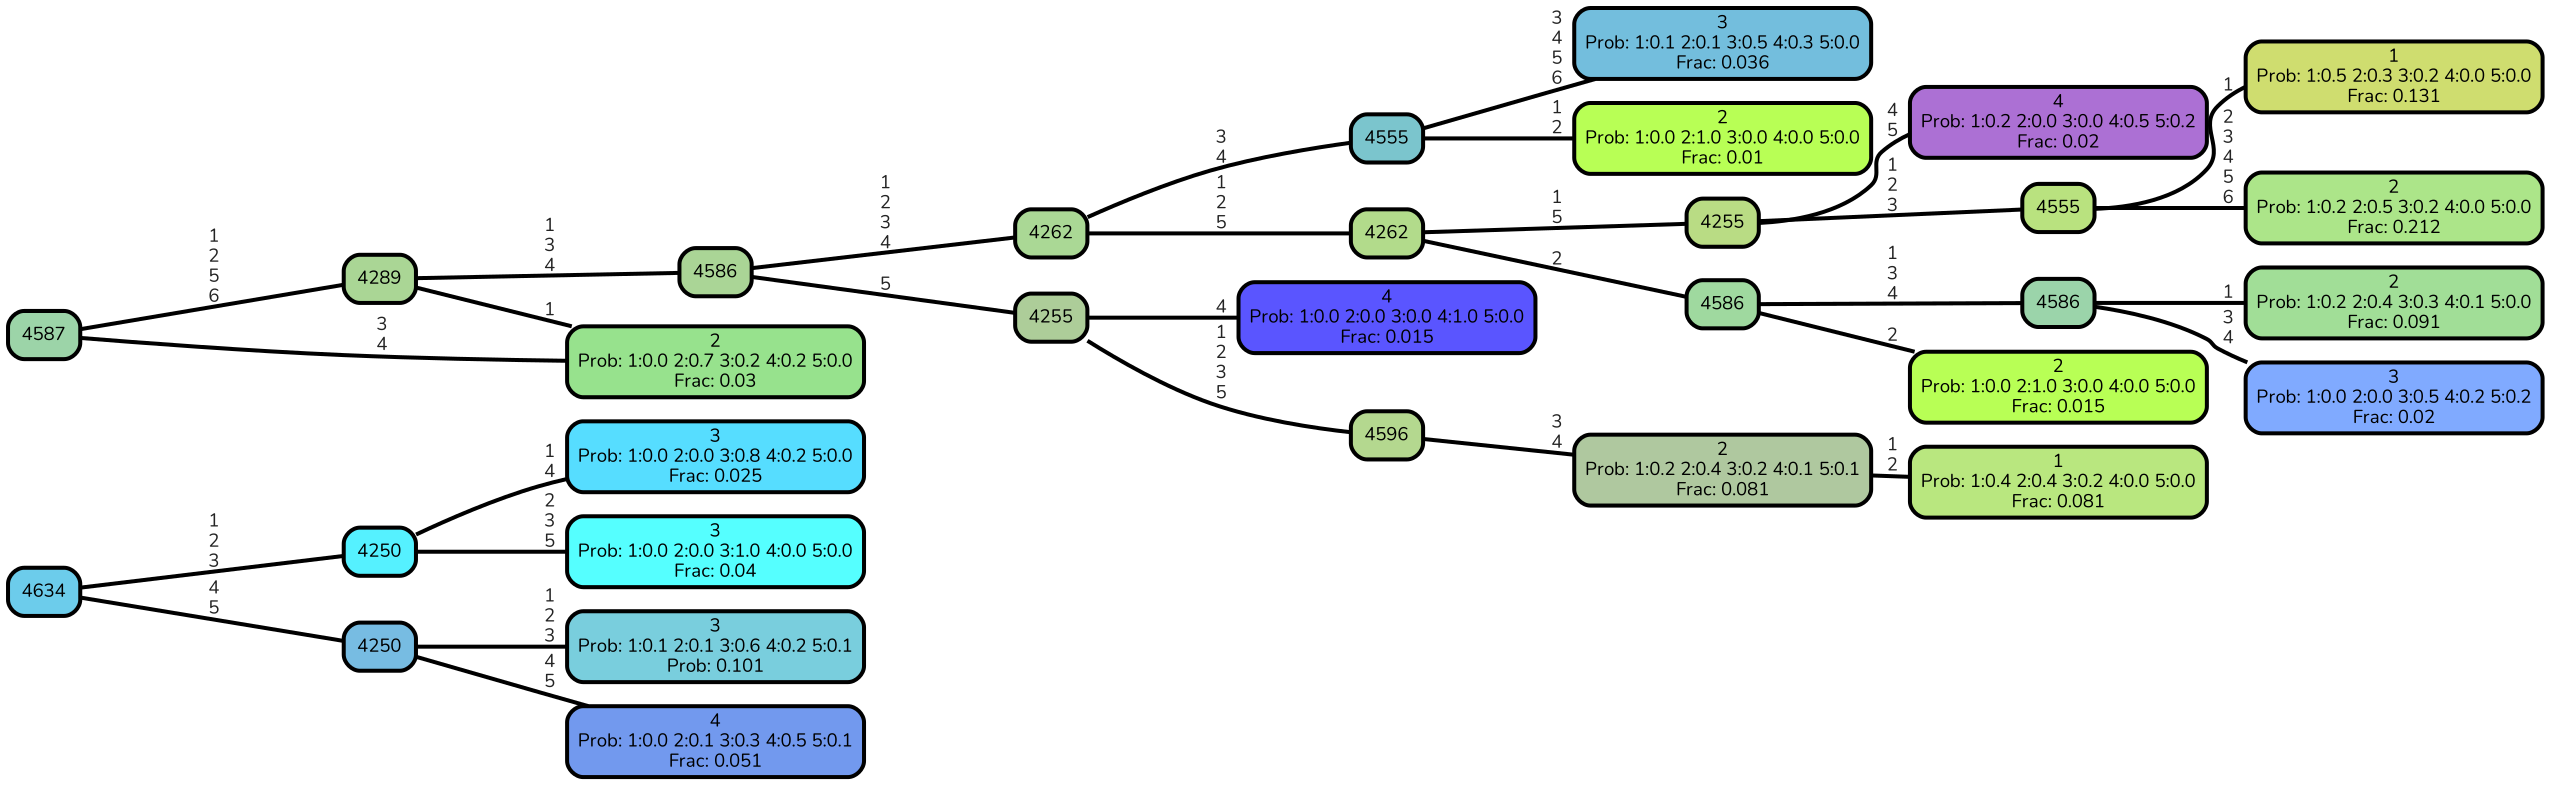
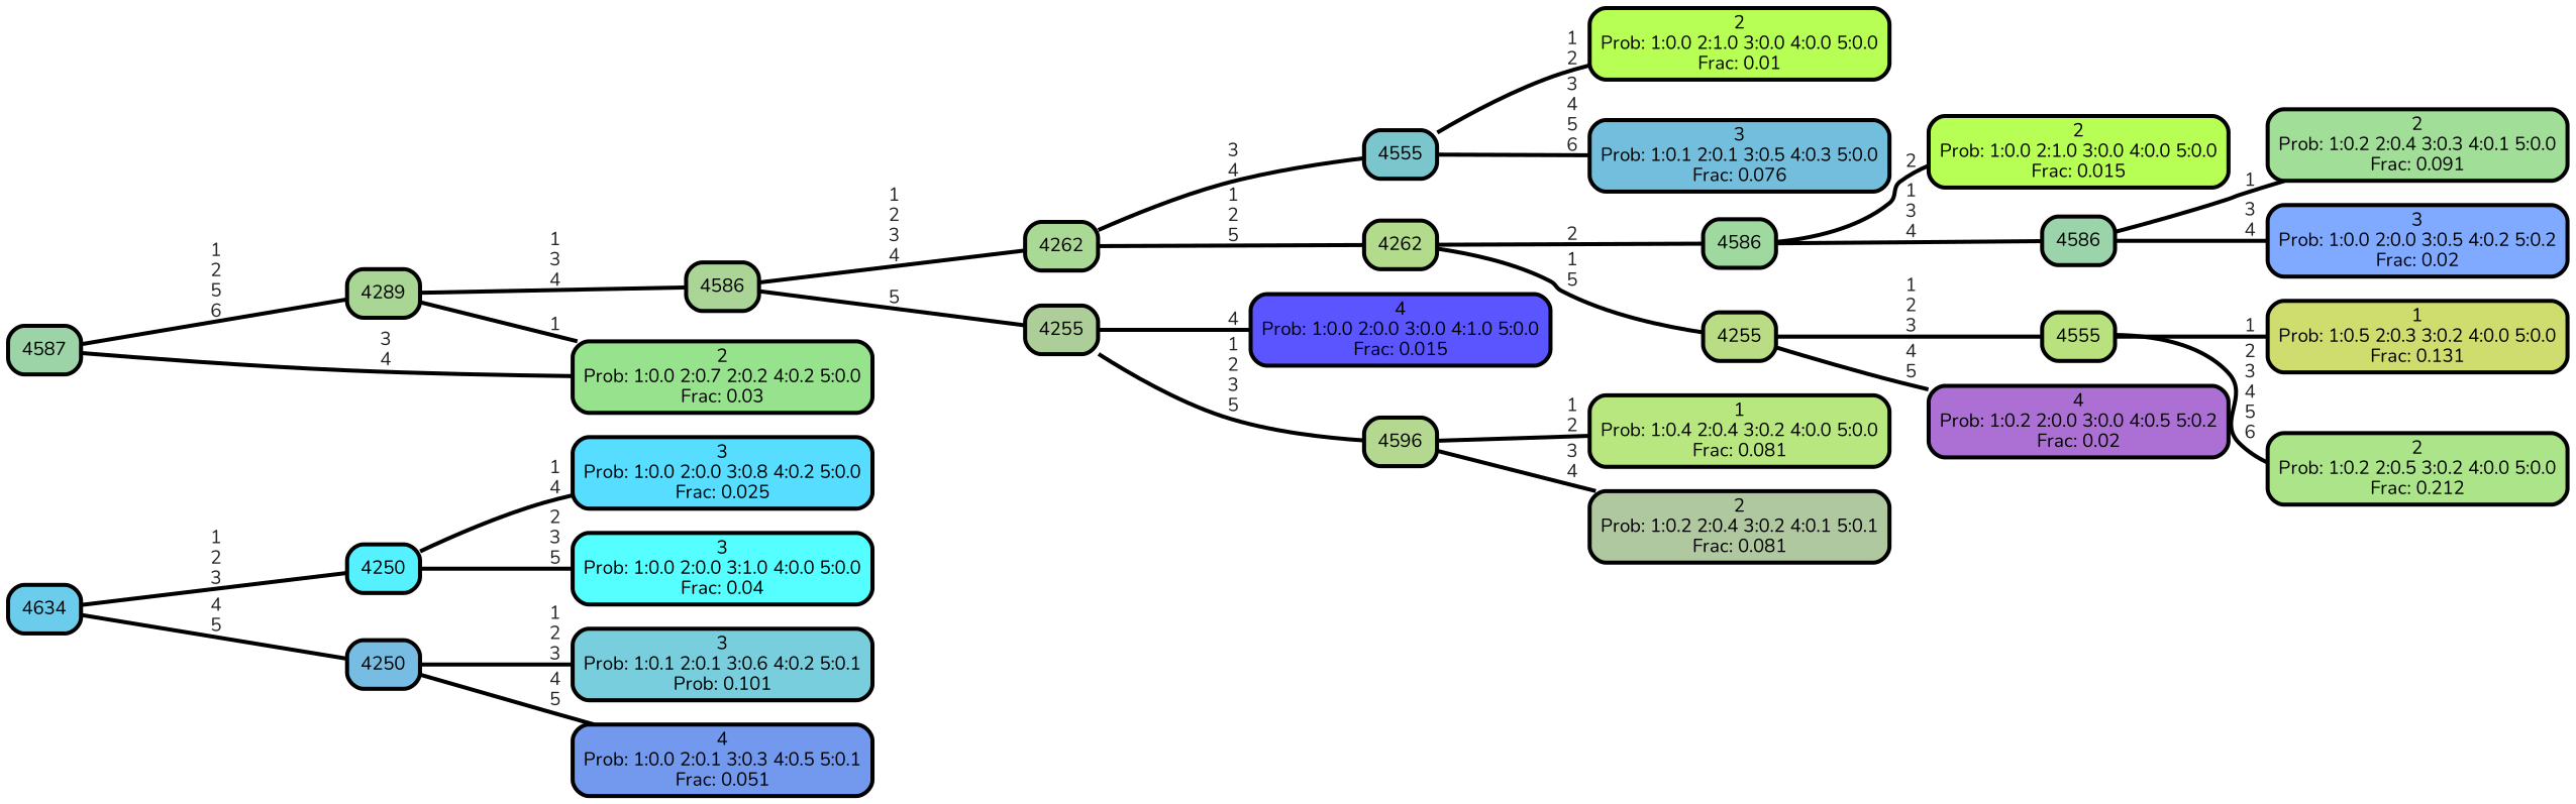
  graph {
    fontname=Nunito
    rankdir=LR
    ranksep="0 equally"
    splines=straight
    node [color=black fillcolor="#b8ff55" fontcolor=black fontname=Nunito penwidth=3 shape=box style="filled, rounded"]
    edge [color=black fontcolor=grey14 fontname=Nunito fontweight=bold penwidth=3]
    n1 [fillcolor="#56ddff" label="3\nProb: 1:0.0 2:0.0 3:0.8 4:0.2 5:0.0\nFrac: 0.025"]
    n2 [fillcolor="#55f1ff" label=4250]
    n3 [fillcolor="#55ffff" label="3\nProb: 1:0.0 2:0.0 3:1.0 4:0.0 5:0.0\nFrac: 0.04"]
    n4 [fillcolor="#6ccceb" label=4634]
    n5 [fillcolor="#77bce2" label=4250]
    n6 [fillcolor="#79cedd" label="3\nProb: 1:0.1 2:0.1 3:0.6 4:0.2 5:0.1\nProb: 0.101"]
    n7 [fillcolor="#7299ee" label="4\nProb: 1:0.0 2:0.1 3:0.3 4:0.5 5:0.1\nFrac: 0.051"]
    n8 [fillcolor="#9cd4a8" label=4587]
    n9 [fillcolor="#aad695" label=4289]
-   n10 [fillcolor="#97e28d" label="2\nProb: 1:0.0 2:0.7 3:0.2 4:0.2 5:0.0\nFrac: 0.03"]
+   n10 [fillcolor="#97e28d" label="2\nProb: 1:0.0 2:0.7 2:0.2 4:0.2 5:0.0\nFrac: 0.03"]
    n11 [fillcolor="#aad596" label=4586]
    n12 [fillcolor="#aad895" label=4262]
    n13 [fillcolor="#adcd99" label=4255]
    n14 [label="2\nProb: 1:0.0 2:1.0 3:0.0 4:0.0 5:0.0\nFrac: 0.01"]
    n15 [fillcolor="#7bc5cd" label=4555]
-   n16 [fillcolor="#73bedd" label="3\nProb: 1:0.1 2:0.1 3:0.5 4:0.3 5:0.0\nFrac: 0.036"]
+   n16 [fillcolor="#73bedd" label="3\nProb: 1:0.1 2:0.1 3:0.5 4:0.3 5:0.0\nFrac: 0.076"]
    n17 [fillcolor="#b2db8b" label=4262]
    n18 [fillcolor="#9fd99f" label=4586]
    n19 [fillcolor="#b9dc84" label=4255]
    n20 [label="2\nProb: 1:0.0 2:1.0 3:0.0 4:0.0 5:0.0\nFrac: 0.015"]
    n21 [fillcolor="#9bd4aa" label=4586]
    n22 [fillcolor="#a1de97" label="2\nProb: 1:0.2 2:0.4 3:0.3 4:0.1 5:0.0\nFrac: 0.091"]
    n23 [fillcolor="#80aaff" label="3\nProb: 1:0.0 2:0.0 3:0.5 4:0.2 5:0.2\nFrac: 0.02"]
    n24 [fillcolor="#b9e27f" label=4555]
    n25 [fillcolor="#ac70d4" label="4\nProb: 1:0.2 2:0.0 3:0.0 4:0.5 5:0.2\nFrac: 0.02"]
    n26 [fillcolor="#cfdd6f" label="1\nProb: 1:0.5 2:0.3 3:0.2 4:0.0 5:0.0\nFrac: 0.131"]
    n27 [fillcolor="#ace589" label="2\nProb: 1:0.2 2:0.5 3:0.2 4:0.0 5:0.0\nFrac: 0.212"]
    n28 [fillcolor="#5a55ff" label="4\nProb: 1:0.0 2:0.0 3:0.0 4:1.0 5:0.0\nFrac: 0.015"]
    n29 [fillcolor="#b4d88f" label=4596]
    n30 [fillcolor="#b9e77f" label="1\nProb: 1:0.4 2:0.4 3:0.2 4:0.0 5:0.0\nFrac: 0.081"]
    n31 [fillcolor="#afc89f" label="2\nProb: 1:0.2 2:0.4 3:0.2 4:0.1 5:0.1\nFrac: 0.081"]
    subgraph sub_1 {
      rank=same
    }
    n2 -- n1 [label=" 1\n 4"]
    n2 -- n3 [label=" 2\n 3\n 5"]
    n4 -- n2 [label=" 1\n 2\n 3"]
    n4 -- n5 [label=" 4\n 5"]
    n5 -- n6 [label=" 1\n 2\n 3"]
    n5 -- n7 [label=" 4\n 5"]
    n8 -- n9 [label=" 1\n 2\n 5\n 6"]
    n8 -- n10 [label=" 3\n 4"]
    n9 -- n10 [label=" 1"]
    n9 -- n11 [label=" 1\n 3\n 4"]
    n11 -- n12 [label=" 1\n 2\n 3\n 4"]
    n11 -- n13 [label=" 5"]
    n12 -- n15 [label=" 3\n 4"]
    n12 -- n17 [label=" 1\n 2\n 5"]
    n13 -- n28 [label=" 4"]
    n13 -- n29 [label=" 1\n 2\n 3\n 5"]
    n15 -- n14 [label=" 1\n 2"]
    n15 -- n16 [label=" 3\n 4\n 5\n 6"]
    n17 -- n18 [label=" 2"]
    n17 -- n19 [label=" 1\n 5"]
    n18 -- n20 [label=" 2"]
    n18 -- n21 [label=" 1\n 3\n 4"]
    n19 -- n24 [label=" 1\n 2\n 3"]
    n19 -- n25 [label=" 4\n 5"]
    n21 -- n22 [label=" 1"]
    n21 -- n23 [label=" 3\n 4"]
    n24 -- n26 [label=" 1"]
    n24 -- n27 [label=" 2\n 3\n 4\n 5\n 6"]
-   n31 -- n30 [label=" 1\n 2"]
+   n29 -- n30 [label=" 1\n 2"]
    n29 -- n31 [label=" 3\n 4"]
  }
